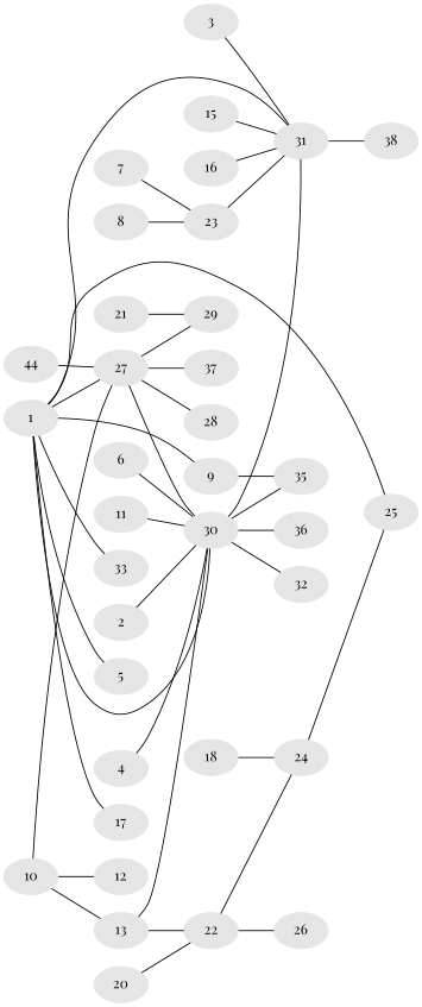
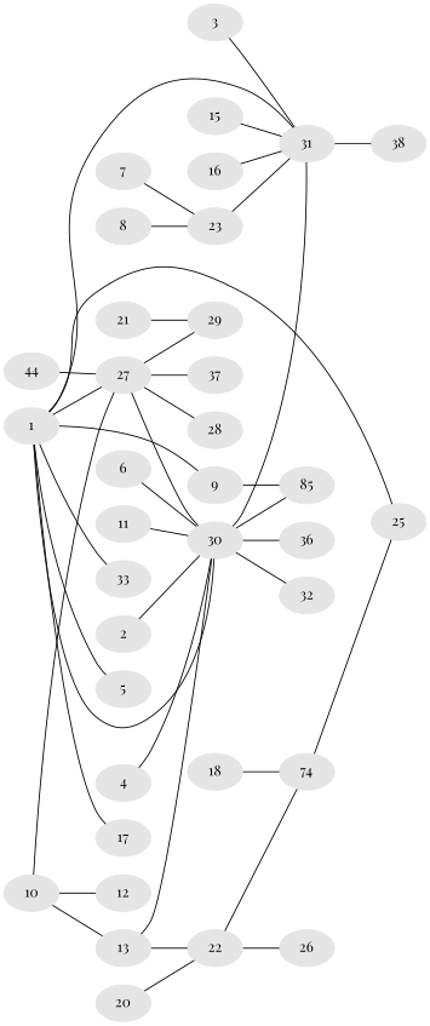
  graph {
    fontname="Playfair Display"
    rankdir=LR
    node [color=gray90 fontname="Playfair Display" style=filled]
    edge [fontname="Playfair Display" weight=1.0]
    1
    5
    9
    17
    25
    27
    30
    31
    33
-   35
+   35 [label=85]
    28
    29
    37
    32
    36
    n16 [label=38]
    2
    3
    4
    6
    7
    23
    8
    10
    12
    13
    22
    11
-   24
+   24 [label=74]
    26
    n31 [label=44]
    15
    16
    18
    20
    21
    1 -- 5
    1 -- 9
    1 -- 17
    1 -- 25
    1 -- 27 [weight=2.0]
    1 -- 30
    1 -- 31
    1 -- 33
    9 -- 35
    27 -- 30 [weight=2.0]
    27 -- 28
    27 -- 29
    27 -- 37
    30 -- 31
    30 -- 35
    30 -- 32
    30 -- 36
    31 -- n16
    2 -- 30
    3 -- 31
    4 -- 30
    6 -- 30
    7 -- 23
    23 -- 31
    8 -- 23
    10 -- 27
    10 -- 12
    10 -- 13
    13 -- 30
    13 -- 22
    22 -- 24
    22 -- 26
    11 -- 30
    24 -- 25
    n31 -- 27
    15 -- 31
    16 -- 31
    18 -- 24
    20 -- 22
    21 -- 29
  }
